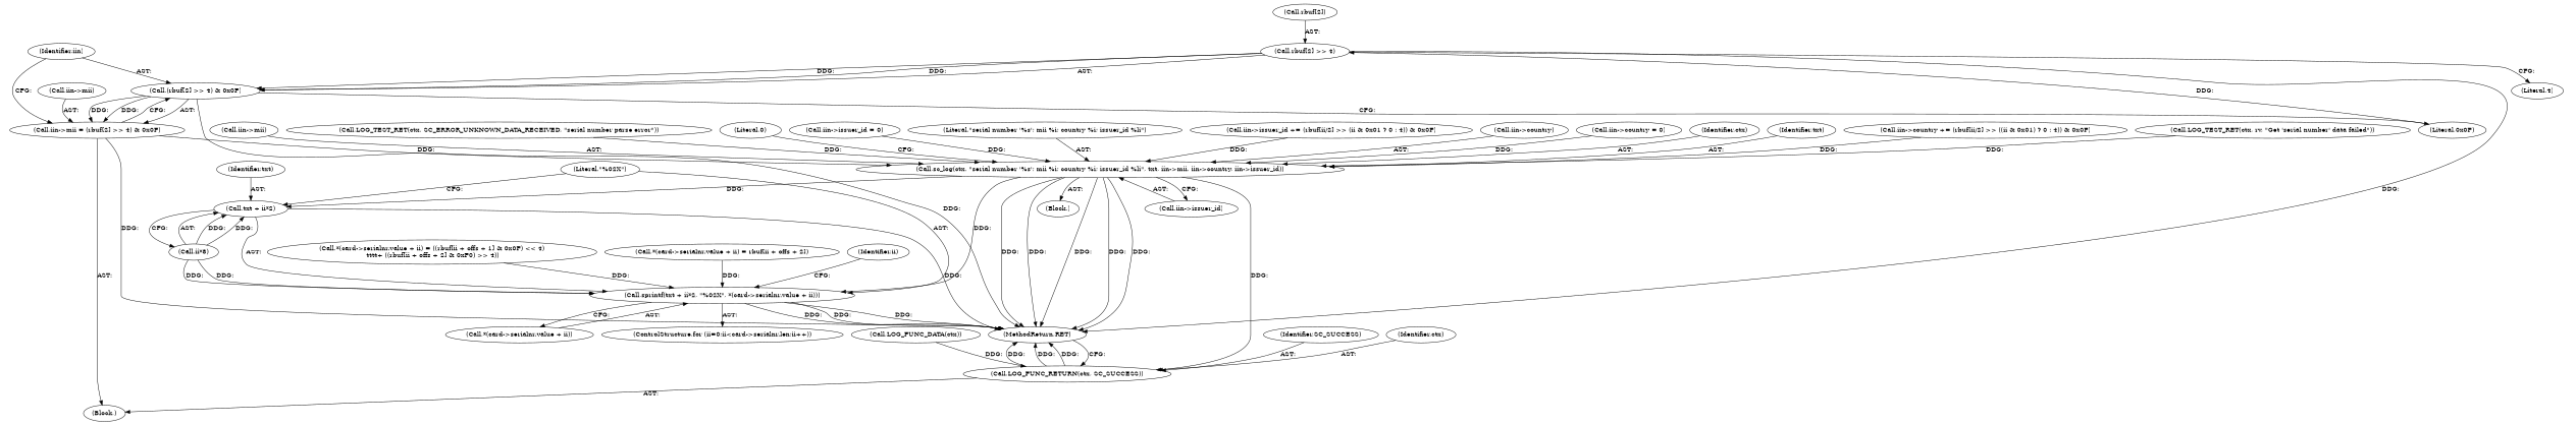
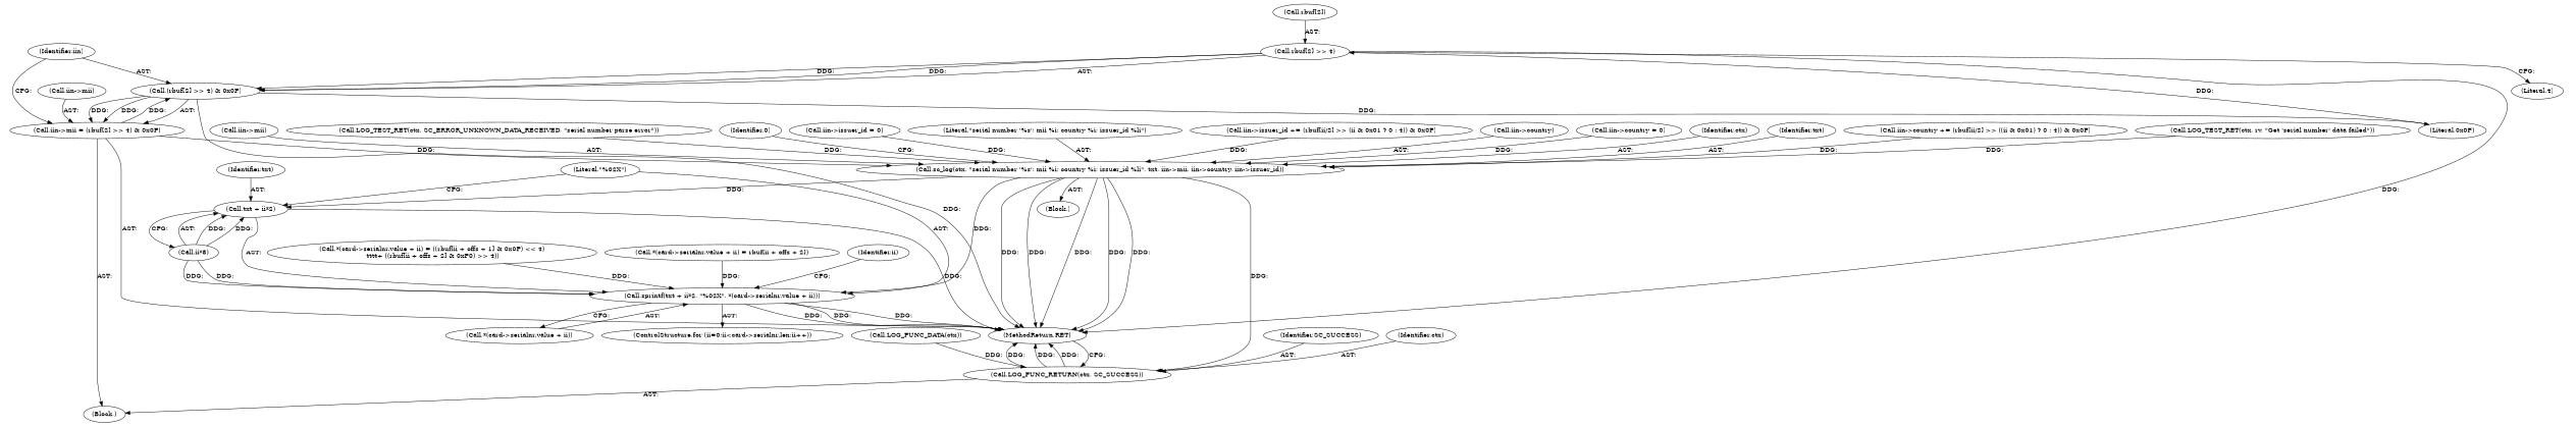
  digraph {
    n1 [label="(Call,rbuf[2] >> 4)"]
    n2 [label="(Call,(rbuf[2] >> 4) & 0x0F)"]
    n3 [label="(MethodReturn,RET)"]
    n4 [label="(Literal,4)"]
    n5 [label="(Call,iin->mii = (rbuf[2] >> 4) & 0x0F)"]
    n6 [label="(Literal,0x0F)"]
    n7 [label="(Call,LOG_FUNC_RETURN(ctx, SC_SUCCESS))"]
    n8 [label="(Call,sc_log(ctx, \"serial number '%s'; mii %i; country %i; issuer_id %li\", txt, iin->mii, iin->country, iin->issuer_id))"]
    n9 [label="(Block,)"]
    n10 [label="(Call,sprintf(txt + ii*2, \"%02X\", *(card->serialnr.value + ii)))"]
    n11 [label="(Call,txt + ii*2)"]
    n12 [label="(Block,)"]
-   n13 [label="(Call,iin->issuer_id)"]
    n14 [label="(ControlStructure,for (ii=0;ii<card->serialnr.len;ii++))"]
    n15 [label="(Call,*(card->serialnr.value + ii))"]
    n16 [label="(Call,ii*8)"]
    n17 [label="(Identifier,SC_SUCCESS)"]
    n18 [label="(Call,iin->country = 0)"]
    n19 [label="(Identifier,ctx)"]
    n20 [label="(Identifier,ctx)"]
    n21 [label="(Call,*(card->serialnr.value + ii) = rbuf[ii + offs + 2])"]
    n22 [label="(Identifier,txt)"]
    n23 [label="(Call,iin->country += (rbuf[ii/2] >> ((ii & 0x01) ? 0 : 4)) & 0x0F)"]
    n24 [label="(Identifier,iin)"]
    n25 [label="(Literal,\"%02X\")"]
    n26 [label="(Identifier,ii)"]
    n27 [label="(Call,LOG_FUNC_DATA(ctx))"]
    n28 [label="(Identifier,txt)"]
    n29 [label="(Call,LOG_TEST_RET(ctx, rv, \"Get 'serial number' data failed\"))"]
    n30 [label="(Call,iin->mii)"]
    n31 [label="(Call,LOG_TEST_RET(ctx, SC_ERROR_UNKNOWN_DATA_RECEIVED, \"serial number parse error\"))"]
-   n32 [label="(Literal,0)"]
+   n32 [label="(Identifier,0)"]
    n33 [label="(Call,iin->issuer_id = 0)"]
    n34 [label="(Call,rbuf[2])"]
    n35 [label="(Literal,\"serial number '%s'; mii %i; country %i; issuer_id %li\")"]
    n36 [label="(Call,iin->mii)"]
    n37 [label="(Call,*(card->serialnr.value + ii) = ((rbuf[ii + offs + 1] & 0x0F) << 4)\n \t\t\t\t+ ((rbuf[ii + offs + 2] & 0xF0) >> 4))"]
    n38 [label="(Call,iin->issuer_id += (rbuf[ii/2] >> (ii & 0x01 ? 0 : 4)) & 0x0F)"]
    n39 [label="(Call,iin->country)"]
    n1 -> n2 [label="AST: "]
    n1 -> n2 [label="DDG: "]
    n1 -> n2 [label="DDG: "]
    n1 -> n3 [label="DDG: "]
    n1 -> n4 [label="CFG: "]
    n2 -> n3 [label="DDG: "]
    n2 -> n5 [label="AST: "]
    n2 -> n5 [label="DDG: "]
    n2 -> n5 [label="DDG: "]
-   n2 -> n6 [label="CFG: "]
+   n2 -> n6 [label="DDG: "]
    n3 -> n7 [label="CFG: "]
-   n5 -> n2 [label="CFG: "]
-   n5 -> n3 [label="DDG: "]
+   n5 -> n2 [label="DDG: "]
+   n5 -> n3 [label="AST: "]
    n5 -> n8 [label="DDG: "]
    n5 -> n9 [label="AST: "]
    n6 -> n1 [label="DDG: "]
    n7 -> n3 [label="DDG: "]
    n7 -> n3 [label="DDG: "]
    n7 -> n3 [label="DDG: "]
    n7 -> n9 [label="AST: "]
    n8 -> n3 [label="DDG: "]
    n8 -> n3 [label="DDG: "]
    n8 -> n3 [label="DDG: "]
    n8 -> n3 [label="DDG: "]
    n8 -> n3 [label="DDG: "]
    n8 -> n7 [label="DDG: "]
    n8 -> n10 [label="DDG: "]
    n8 -> n11 [label="DDG: "]
    n8 -> n12 [label="AST: "]
-   n8 -> n13 [label="CFG: "]
    n10 -> n3 [label="DDG: "]
    n10 -> n3 [label="DDG: "]
    n10 -> n3 [label="DDG: "]
    n10 -> n14 [label="AST: "]
    n10 -> n15 [label="CFG: "]
    n11 -> n3 [label="DDG: "]
    n11 -> n10 [label="AST: "]
    n11 -> n16 [label="CFG: "]
-   n13 -> n8 [label="AST: "]
    n15 -> n10 [label="AST: "]
    n16 -> n10 [label="DDG: "]
    n16 -> n10 [label="DDG: "]
    n16 -> n11 [label="AST: "]
    n16 -> n11 [label="DDG: "]
    n16 -> n11 [label="DDG: "]
    n17 -> n7 [label="AST: "]
    n18 -> n8 [label="DDG: "]
    n19 -> n7 [label="AST: "]
    n20 -> n8 [label="AST: "]
    n21 -> n10 [label="DDG: "]
    n22 -> n8 [label="AST: "]
    n23 -> n8 [label="DDG: "]
    n24 -> n2 [label="AST: "]
    n24 -> n5 [label="CFG: "]
    n25 -> n10 [label="AST: "]
    n25 -> n11 [label="CFG: "]
    n26 -> n10 [label="CFG: "]
    n27 -> n7 [label="DDG: "]
    n28 -> n11 [label="AST: "]
    n29 -> n8 [label="DDG: "]
    n30 -> n8 [label="AST: "]
    n31 -> n8 [label="DDG: "]
    n32 -> n8 [label="CFG: "]
    n33 -> n8 [label="DDG: "]
    n34 -> n1 [label="AST: "]
    n35 -> n8 [label="AST: "]
    n36 -> n5 [label="AST: "]
    n37 -> n10 [label="DDG: "]
    n38 -> n8 [label="DDG: "]
    n39 -> n8 [label="AST: "]
  }
